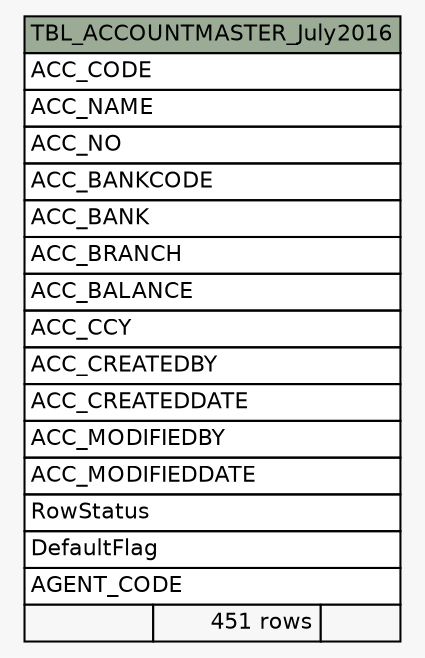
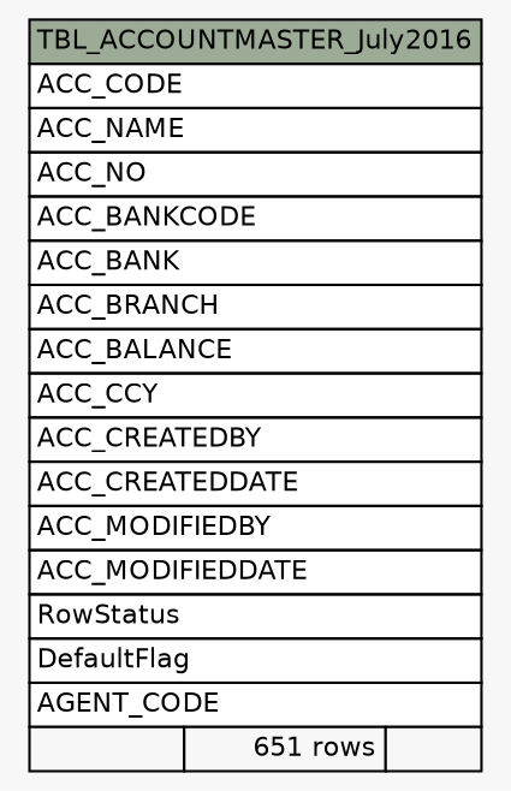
  digraph {
    bgcolor="#f7f7f7"
    fontname=Helvetica
    fontsize=11
    nodesep=0.18
    rankdir=TB
    ranksep=0.46
-   n1 [fontname=Helvetica fontsize=11 label=<     <TABLE BORDER="0" CELLBORDER="1" CELLSPACING="0" BGCOLOR="#ffffff">       <TR><TD COLSPAN="3" BGCOLOR="#9bab96" ALIGN="CENTER">TBL_ACCOUNTMASTER_July2016</TD></TR>       <TR><TD PORT="ACC_CODE" COLSPAN="3" ALIGN="LEFT">ACC_CODE</TD></TR>       <TR><TD PORT="ACC_NAME" COLSPAN="3" ALIGN="LEFT">ACC_NAME</TD></TR>       <TR><TD PORT="ACC_NO" COLSPAN="3" ALIGN="LEFT">ACC_NO</TD></TR>       <TR><TD PORT="ACC_BANKCODE" COLSPAN="3" ALIGN="LEFT">ACC_BANKCODE</TD></TR>       <TR><TD PORT="ACC_BANK" COLSPAN="3" ALIGN="LEFT">ACC_BANK</TD></TR>       <TR><TD PORT="ACC_BRANCH" COLSPAN="3" ALIGN="LEFT">ACC_BRANCH</TD></TR>       <TR><TD PORT="ACC_BALANCE" COLSPAN="3" ALIGN="LEFT">ACC_BALANCE</TD></TR>       <TR><TD PORT="ACC_CCY" COLSPAN="3" ALIGN="LEFT">ACC_CCY</TD></TR>       <TR><TD PORT="ACC_CREATEDBY" COLSPAN="3" ALIGN="LEFT">ACC_CREATEDBY</TD></TR>       <TR><TD PORT="ACC_CREATEDDATE" COLSPAN="3" ALIGN="LEFT">ACC_CREATEDDATE</TD></TR>       <TR><TD PORT="ACC_MODIFIEDBY" COLSPAN="3" ALIGN="LEFT">ACC_MODIFIEDBY</TD></TR>       <TR><TD PORT="ACC_MODIFIEDDATE" COLSPAN="3" ALIGN="LEFT">ACC_MODIFIEDDATE</TD></TR>       <TR><TD PORT="RowStatus" COLSPAN="3" ALIGN="LEFT">RowStatus</TD></TR>       <TR><TD PORT="DefaultFlag" COLSPAN="3" ALIGN="LEFT">DefaultFlag</TD></TR>       <TR><TD PORT="AGENT_CODE" COLSPAN="3" ALIGN="LEFT">AGENT_CODE</TD></TR>       <TR><TD ALIGN="LEFT" BGCOLOR="#f7f7f7">  </TD><TD ALIGN="RIGHT" BGCOLOR="#f7f7f7">451 rows</TD><TD ALIGN="RIGHT" BGCOLOR="#f7f7f7">  </TD></TR>     </TABLE>> shape=plaintext]
+   n1 [fontname=Helvetica fontsize=11 label=<     <TABLE BORDER="0" CELLBORDER="1" CELLSPACING="0" BGCOLOR="#ffffff">       <TR><TD COLSPAN="3" BGCOLOR="#9bab96" ALIGN="CENTER">TBL_ACCOUNTMASTER_July2016</TD></TR>       <TR><TD PORT="ACC_CODE" COLSPAN="3" ALIGN="LEFT">ACC_CODE</TD></TR>       <TR><TD PORT="ACC_NAME" COLSPAN="3" ALIGN="LEFT">ACC_NAME</TD></TR>       <TR><TD PORT="ACC_NO" COLSPAN="3" ALIGN="LEFT">ACC_NO</TD></TR>       <TR><TD PORT="ACC_BANKCODE" COLSPAN="3" ALIGN="LEFT">ACC_BANKCODE</TD></TR>       <TR><TD PORT="ACC_BANK" COLSPAN="3" ALIGN="LEFT">ACC_BANK</TD></TR>       <TR><TD PORT="ACC_BRANCH" COLSPAN="3" ALIGN="LEFT">ACC_BRANCH</TD></TR>       <TR><TD PORT="ACC_BALANCE" COLSPAN="3" ALIGN="LEFT">ACC_BALANCE</TD></TR>       <TR><TD PORT="ACC_CCY" COLSPAN="3" ALIGN="LEFT">ACC_CCY</TD></TR>       <TR><TD PORT="ACC_CREATEDBY" COLSPAN="3" ALIGN="LEFT">ACC_CREATEDBY</TD></TR>       <TR><TD PORT="ACC_CREATEDDATE" COLSPAN="3" ALIGN="LEFT">ACC_CREATEDDATE</TD></TR>       <TR><TD PORT="ACC_MODIFIEDBY" COLSPAN="3" ALIGN="LEFT">ACC_MODIFIEDBY</TD></TR>       <TR><TD PORT="ACC_MODIFIEDDATE" COLSPAN="3" ALIGN="LEFT">ACC_MODIFIEDDATE</TD></TR>       <TR><TD PORT="RowStatus" COLSPAN="3" ALIGN="LEFT">RowStatus</TD></TR>       <TR><TD PORT="DefaultFlag" COLSPAN="3" ALIGN="LEFT">DefaultFlag</TD></TR>       <TR><TD PORT="AGENT_CODE" COLSPAN="3" ALIGN="LEFT">AGENT_CODE</TD></TR>       <TR><TD ALIGN="LEFT" BGCOLOR="#f7f7f7">  </TD><TD ALIGN="RIGHT" BGCOLOR="#f7f7f7">651 rows</TD><TD ALIGN="RIGHT" BGCOLOR="#f7f7f7">  </TD></TR>     </TABLE>> shape=plaintext]
  }
